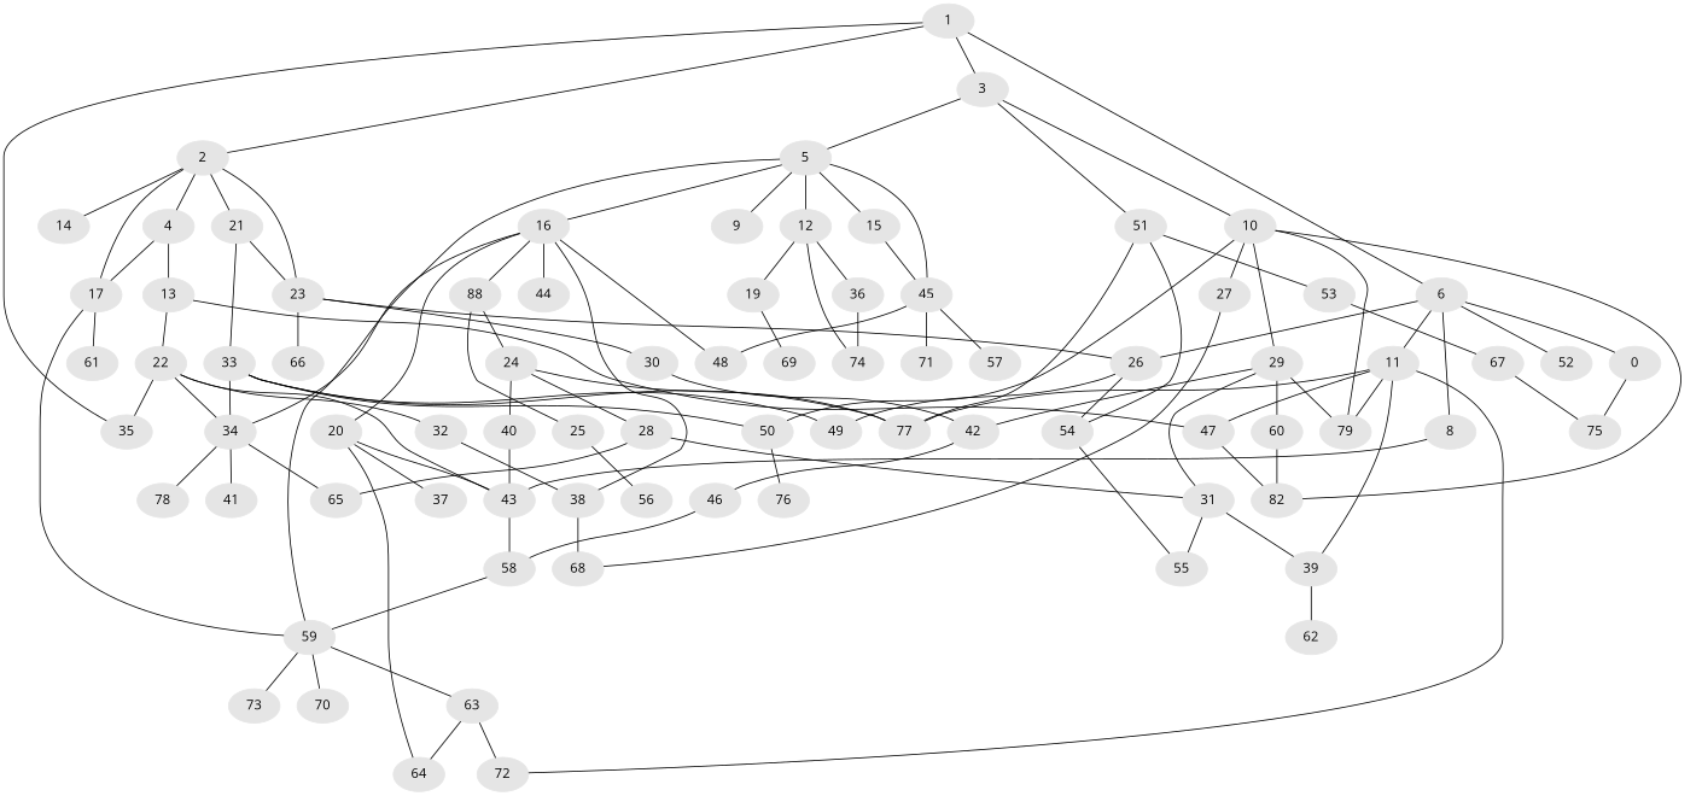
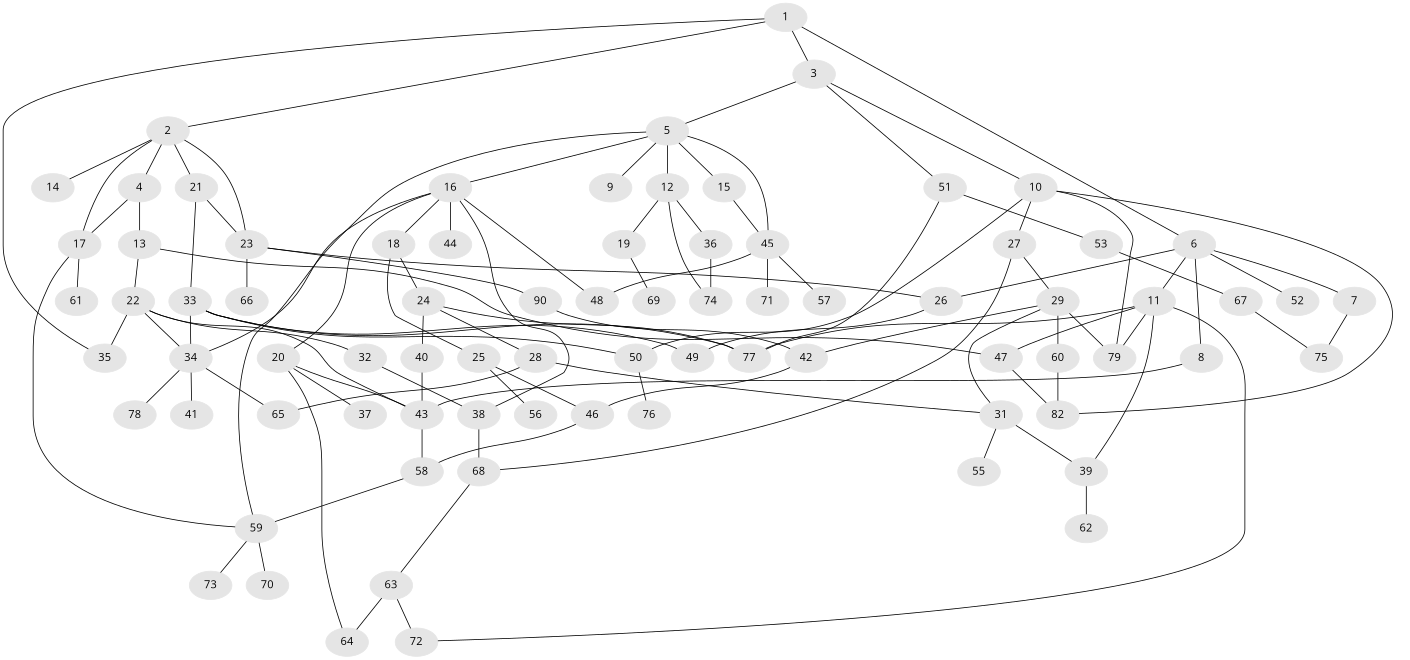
  graph {
    fontname="Open Sans"
    node [color=gray90 fontname="Open Sans" style=filled]
    edge [fontname="Open Sans"]
    1
    2
    3
    6
    35
    4
    14
    17
    21
    23
    5
    10
    51
-   7 [label=0]
+   7
    8
    11
    26
    52
    13
    59
    61
    33
    66
-   30
+   30 [label=90]
    9
    12
    15
    16
    45
    27
    50
    79
    n33 [label=82]
    77
-   54
    53
    47
    22
    19
    36
    74
-   18 [label=88]
+   18
    20
    34
    38
    44
    48
    57
    71
    73
    63
    70
    75
    43
    39
    72
    49
    58
    29
    68
    76
    62
    69
    32
    24
    25
    37
    64
    65
    41
    78
    28
    40
    46
    56
    42
    31
    55
    60
    67
    1 -- 2
    1 -- 3
    1 -- 6
    1 -- 35
    2 -- 4
    2 -- 14
    2 -- 17
    2 -- 21
    2 -- 23
    3 -- 5
    3 -- 10
    3 -- 51
    6 -- 7
    6 -- 8
    6 -- 11
    6 -- 26
    6 -- 52
    4 -- 17
    4 -- 13
    17 -- 59
    17 -- 61
    21 -- 23
    21 -- 33
    23 -- 26
    23 -- 66
    23 -- 30
    5 -- 59
    5 -- 9
    5 -- 12
    5 -- 15
    5 -- 16
    5 -- 45
    10 -- 27
    10 -- 50
    10 -- 79
    10 -- n33
    51 -- 77
-   51 -- 54
    51 -- 53
    7 -- 75
    8 -- 43
    11 -- 79
    11 -- 77
    11 -- 47
    11 -- 39
    11 -- 72
-   26 -- 54
    26 -- 49
    13 -- 47
    13 -- 22
    59 -- 73
-   59 -- 63
+   68 -- 63
    59 -- 70
    33 -- 50
    33 -- 77
    33 -- 34
    33 -- 49
    30 -- 42
    12 -- 19
    12 -- 36
    12 -- 74
    15 -- 45
    16 -- 18
    16 -- 20
    16 -- 34
    16 -- 38
    16 -- 44
    16 -- 48
    45 -- 48
    45 -- 57
    45 -- 71
-   10 -- 29
+   27 -- 29
    27 -- 68
    50 -- 76
-   54 -- 55
    53 -- 67
    47 -- n33
    22 -- 35
    22 -- 34
    22 -- 43
    22 -- 32
    19 -- 69
    36 -- 74
    18 -- 24
    18 -- 25
    20 -- 43
    20 -- 37
    20 -- 64
    34 -- 65
    34 -- 41
    34 -- 78
    38 -- 68
    63 -- 72
    63 -- 64
    43 -- 58
    39 -- 62
    58 -- 59
    29 -- 79
    29 -- 42
    29 -- 31
    29 -- 60
    32 -- 38
    24 -- 77
    24 -- 28
    24 -- 40
+   25 -- 46
    25 -- 56
    28 -- 65
    28 -- 31
    40 -- 43
    46 -- 58
    42 -- 46
    31 -- 39
    31 -- 55
    60 -- n33
    67 -- 75
  }
